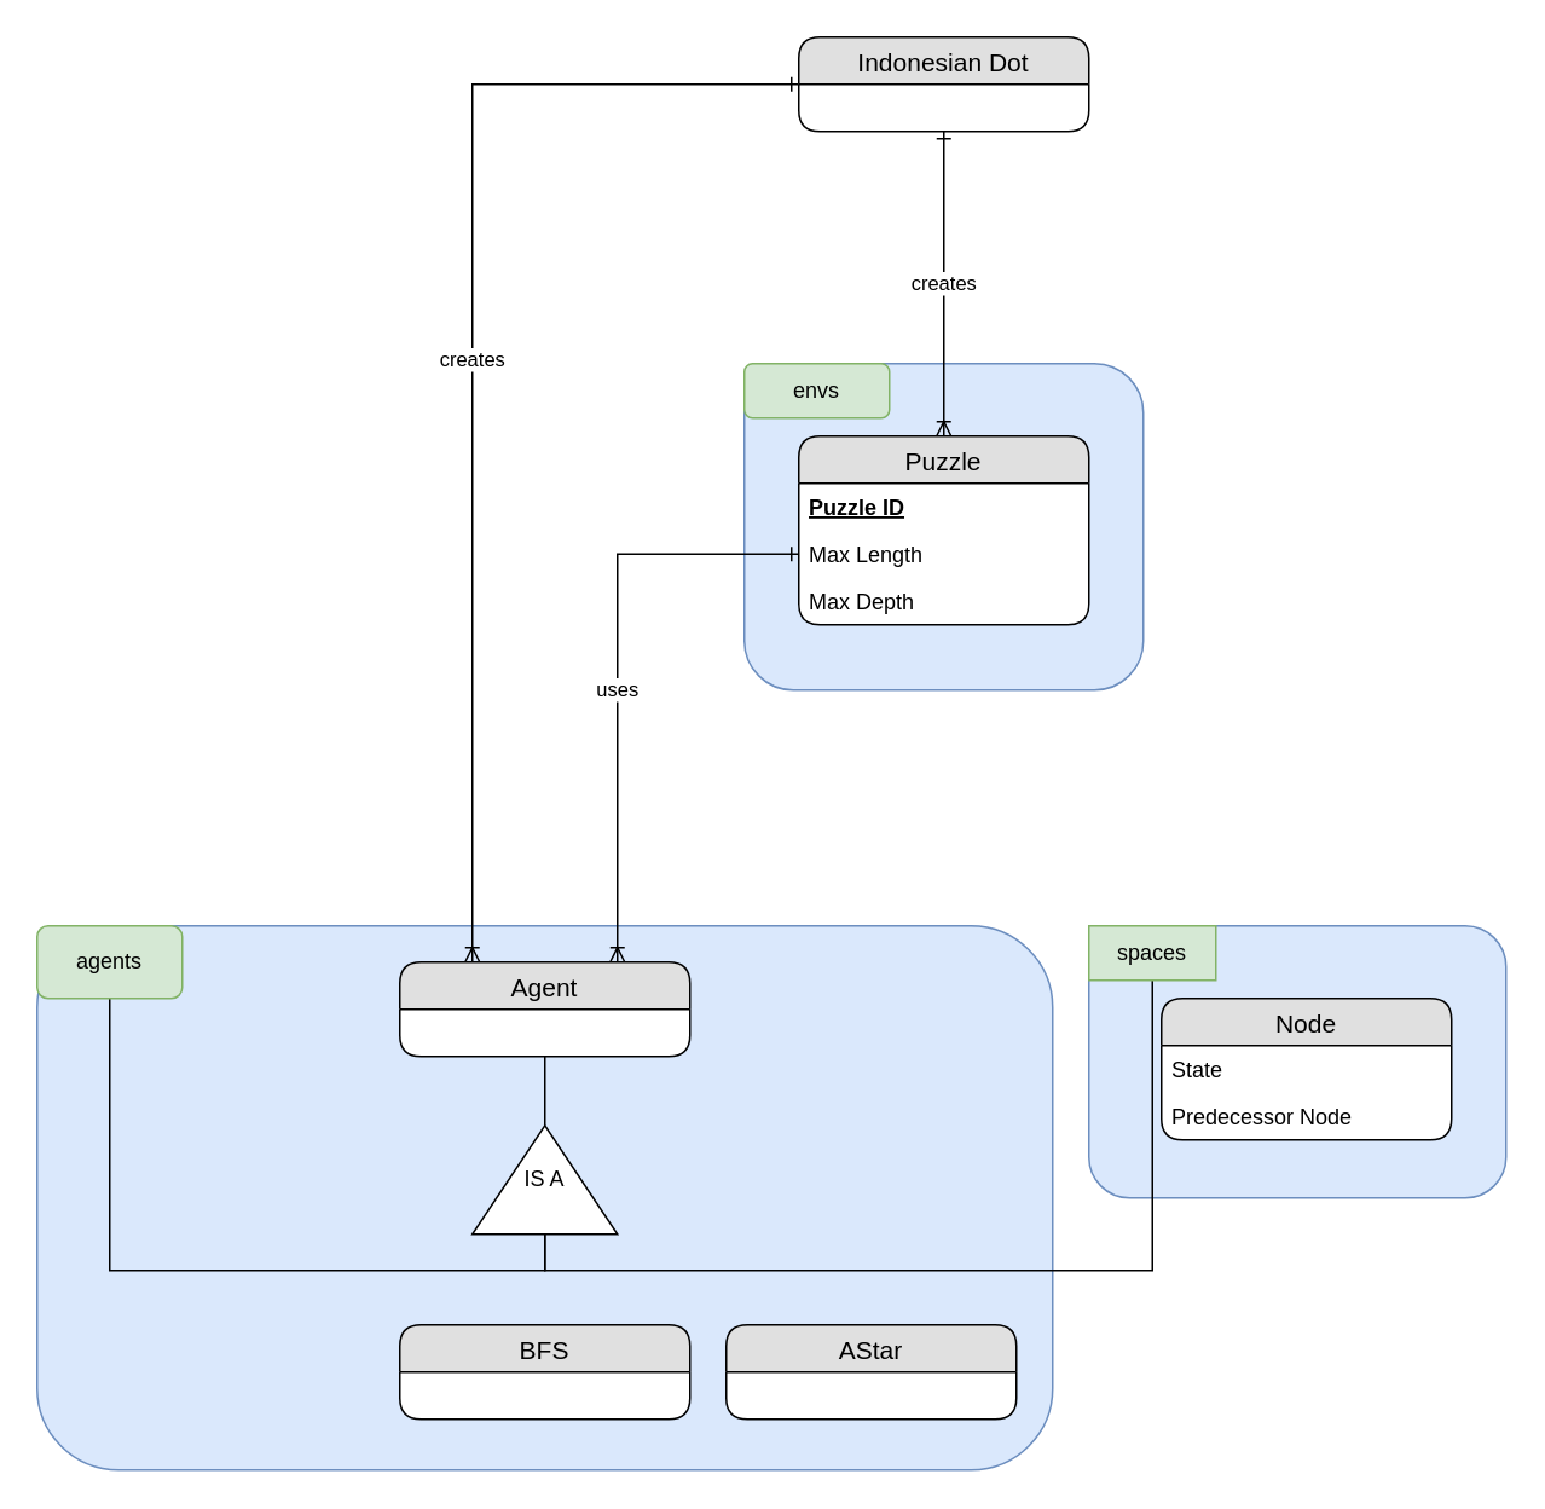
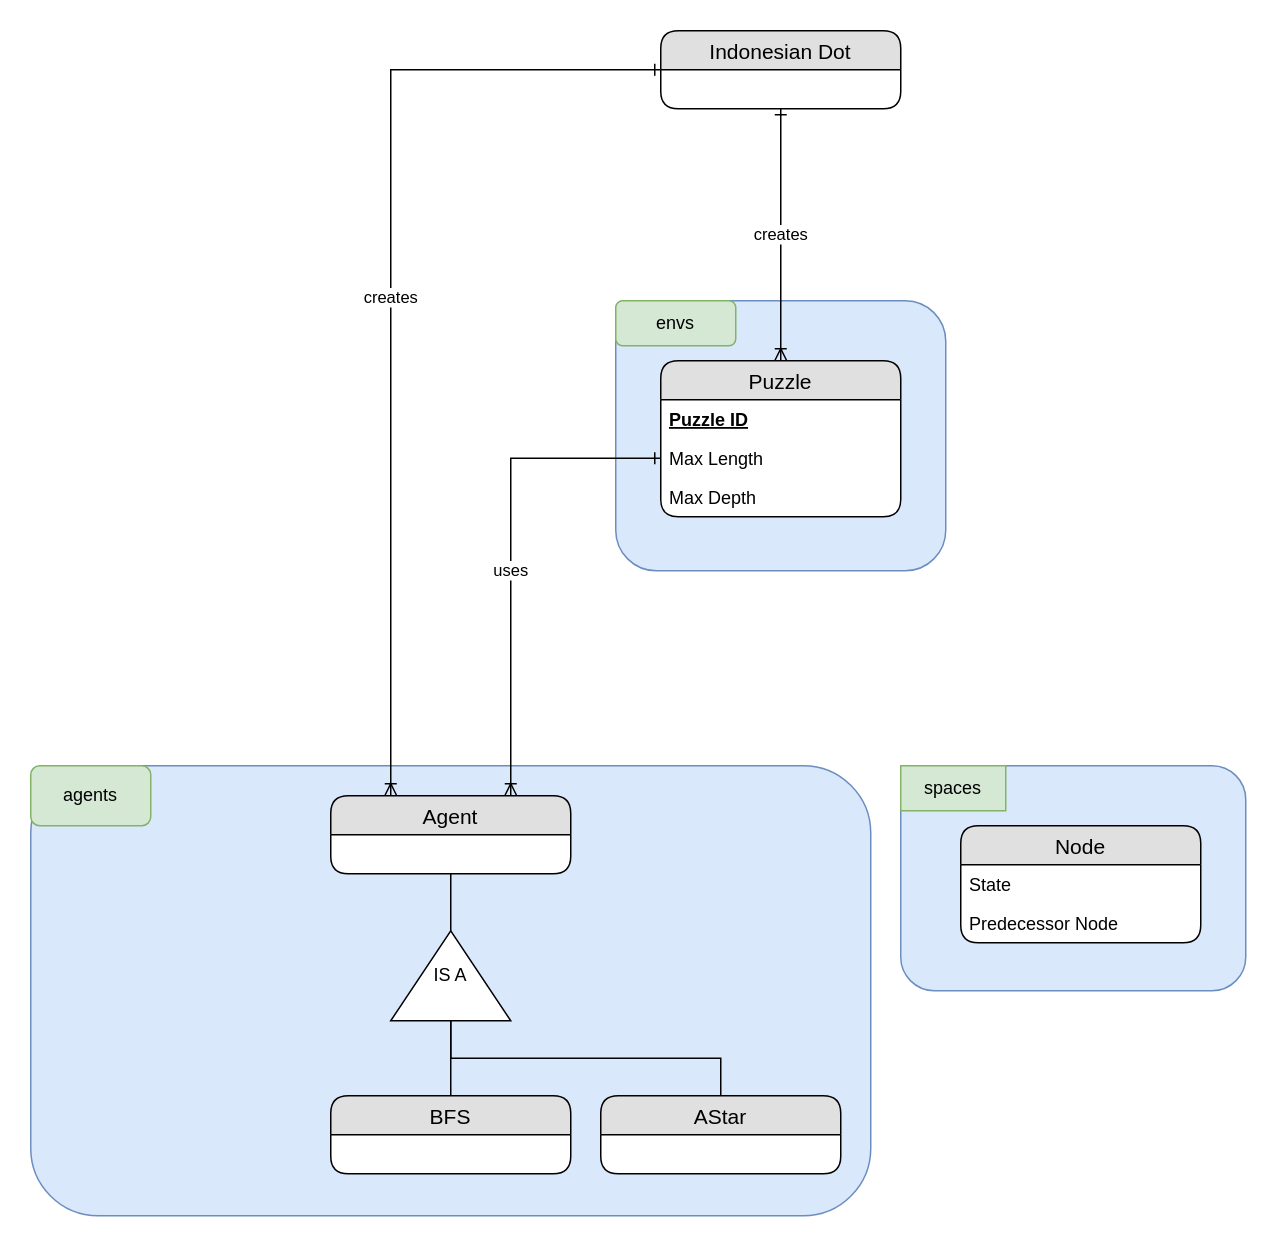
  <mxCell id="0" />
  <mxCell id="1" parent="0" />
  <mxCell id="2" value="" style="rounded=1;whiteSpace=wrap;html=1;fillColor=#dae8fc;strokeColor=#6c8ebf;" vertex="1" parent="1"><mxGeometry x="410" width="220" height="180" as="geometry" y="200" /></mxCell>
  <mxCell id="3" value="" style="rounded=1;whiteSpace=wrap;html=1;fillColor=#dae8fc;strokeColor=#6c8ebf;" vertex="1" parent="1"><mxGeometry x="600" y="510" width="230" height="150" as="geometry" /></mxCell>
  <mxCell id="4" value="" style="rounded=1;whiteSpace=wrap;html=1;fillColor=#dae8fc;strokeColor=#6c8ebf;" vertex="1" parent="1"><mxGeometry x="20" y="510" width="560" height="300" as="geometry" /></mxCell>
  <mxCell id="5" value="Node" style="swimlane;fontStyle=0;childLayout=stackLayout;horizontal=1;startSize=26;fillColor=#e0e0e0;horizontalStack=0;resizeParent=1;resizeParentMax=0;resizeLast=0;collapsible=1;marginBottom=0;swimlaneFillColor=#ffffff;align=center;fontSize=14;rounded=1;" vertex="1" parent="1"><mxGeometry x="640" y="550" width="160" height="78" as="geometry" /></mxCell>
  <mxCell id="6" value="State" style="text;strokeColor=none;fillColor=none;spacingLeft=4;spacingRight=4;overflow=hidden;rotatable=0;points=[[0,0.5],[1,0.5]];portConstraint=eastwest;fontSize=12;" vertex="1" parent="5"><mxGeometry y="26" width="160" height="26" as="geometry" /></mxCell>
  <mxCell id="7" value="Predecessor Node" style="text;strokeColor=none;fillColor=none;spacingLeft=4;spacingRight=4;overflow=hidden;rotatable=0;points=[[0,0.5],[1,0.5]];portConstraint=eastwest;fontSize=12;" vertex="1" parent="5"><mxGeometry y="52" width="160" height="26" as="geometry" /></mxCell>
  <mxCell id="8" value="Puzzle" style="swimlane;fontStyle=0;childLayout=stackLayout;horizontal=1;startSize=26;fillColor=#e0e0e0;horizontalStack=0;resizeParent=1;resizeParentMax=0;resizeLast=0;collapsible=1;marginBottom=0;swimlaneFillColor=#ffffff;align=center;fontSize=14;rounded=1;" vertex="1" parent="1"><mxGeometry x="440" y="240" width="160" height="104" as="geometry" /></mxCell>
  <mxCell id="9" value="Puzzle ID" style="text;strokeColor=none;fillColor=none;spacingLeft=4;spacingRight=4;overflow=hidden;rotatable=0;points=[[0,0.5],[1,0.5]];portConstraint=eastwest;fontSize=12;fontStyle=5" vertex="1" parent="8"><mxGeometry y="26" width="160" height="26" as="geometry" /></mxCell>
  <mxCell id="10" value="Max Length" style="text;strokeColor=none;fillColor=none;spacingLeft=4;spacingRight=4;overflow=hidden;rotatable=0;points=[[0,0.5],[1,0.5]];portConstraint=eastwest;fontSize=12;" vertex="1" parent="8"><mxGeometry y="52" width="160" height="26" as="geometry" /></mxCell>
  <mxCell id="11" value="Max Depth" style="text;strokeColor=none;fillColor=none;spacingLeft=4;spacingRight=4;overflow=hidden;rotatable=0;points=[[0,0.5],[1,0.5]];portConstraint=eastwest;fontSize=12;" vertex="1" parent="8"><mxGeometry y="78" width="160" height="26" as="geometry" /></mxCell>
  <mxCell id="12" value="Agent" style="swimlane;fontStyle=0;childLayout=stackLayout;horizontal=1;startSize=26;fillColor=#e0e0e0;horizontalStack=0;resizeParent=1;resizeParentMax=0;resizeLast=0;collapsible=1;marginBottom=0;swimlaneFillColor=#ffffff;align=center;fontSize=14;rounded=1;" vertex="1" parent="1"><mxGeometry x="220" y="530" width="160" height="52" as="geometry"><mxRectangle x="150" y="330" width="70" height="26" as="alternateBounds" /></mxGeometry></mxCell>
  <mxCell id="13" value="AStar" style="swimlane;fontStyle=0;childLayout=stackLayout;horizontal=1;startSize=26;fillColor=#e0e0e0;horizontalStack=0;resizeParent=1;resizeParentMax=0;resizeLast=0;collapsible=1;marginBottom=0;swimlaneFillColor=#ffffff;align=center;fontSize=14;rounded=1;" vertex="1" parent="1"><mxGeometry x="400" y="730" width="160" height="52" as="geometry" /></mxCell>
  <mxCell id="14" value="BFS" style="swimlane;fontStyle=0;childLayout=stackLayout;horizontal=1;startSize=26;fillColor=#e0e0e0;horizontalStack=0;resizeParent=1;resizeParentMax=0;resizeLast=0;collapsible=1;marginBottom=0;swimlaneFillColor=#ffffff;align=center;fontSize=14;rounded=1;" vertex="1" parent="1"><mxGeometry x="220" y="730" width="160" height="52" as="geometry" /></mxCell>
  <mxCell id="15" value="uses" style="edgeStyle=orthogonalEdgeStyle;rounded=0;orthogonalLoop=1;jettySize=auto;html=1;exitX=0;exitY=0.5;exitDx=0;exitDy=0;endArrow=ERoneToMany;endFill=0;startArrow=ERone;startFill=0;entryX=0.75;entryY=0;entryDx=0;entryDy=0;" edge="1" parent="1" source="10" target="12"><mxGeometry x="0.077" relative="1" as="geometry"><mxPoint as="offset" /></mxGeometry></mxCell>
- <mxCell id="16" style="edgeStyle=orthogonalEdgeStyle;rounded=0;orthogonalLoop=1;jettySize=auto;html=1;exitX=0;exitY=0.5;exitDx=0;exitDy=0;endArrow=none;endFill=0;" edge="1" parent="1" source="19" target="21"><mxGeometry relative="1" as="geometry" /></mxCell>
- <mxCell id="17" style="edgeStyle=orthogonalEdgeStyle;rounded=0;orthogonalLoop=1;jettySize=auto;html=1;exitX=0;exitY=0.5;exitDx=0;exitDy=0;endArrow=none;endFill=0;" edge="1" parent="1" source="19" target="20"><mxGeometry relative="1" as="geometry" /></mxCell>
+ <mxCell id="16" style="edgeStyle=orthogonalEdgeStyle;rounded=0;orthogonalLoop=1;jettySize=auto;html=1;exitX=0;exitY=0.5;exitDx=0;exitDy=0;endArrow=none;endFill=0;" edge="1" parent="1" source="19" target="13"><mxGeometry relative="1" as="geometry" /></mxCell>
+ <mxCell id="17" style="edgeStyle=orthogonalEdgeStyle;rounded=0;orthogonalLoop=1;jettySize=auto;html=1;exitX=0;exitY=0.5;exitDx=0;exitDy=0;endArrow=none;endFill=0;" edge="1" parent="1" source="19" target="14"><mxGeometry relative="1" as="geometry" /></mxCell>
  <mxCell id="18" style="edgeStyle=orthogonalEdgeStyle;rounded=0;orthogonalLoop=1;jettySize=auto;html=1;exitX=1;exitY=0.5;exitDx=0;exitDy=0;endArrow=none;endFill=0;" edge="1" parent="1" source="19" target="12"><mxGeometry relative="1" as="geometry" /></mxCell>
  <mxCell id="19" value="IS A" style="triangle;whiteSpace=wrap;html=1;direction=north;" vertex="1" parent="1"><mxGeometry x="260" y="620" width="80" height="60" as="geometry" /></mxCell>
  <mxCell id="20" value="agents" style="rounded=1;whiteSpace=wrap;html=1;fillColor=#d5e8d4;strokeColor=#82b366;" vertex="1" parent="1"><mxGeometry x="20" y="510" width="80" height="40" as="geometry" /></mxCell>
  <mxCell id="21" value="spaces" style="whiteSpace=wrap;html=1;fillColor=#d5e8d4;strokeColor=#82b366;rounded=0;" vertex="1" parent="1"><mxGeometry x="600" y="510" width="70" height="30" as="geometry" /></mxCell>
  <mxCell id="22" value="envs" style="rounded=1;whiteSpace=wrap;html=1;fillColor=#d5e8d4;strokeColor=#82b366;" vertex="1" parent="1"><mxGeometry x="410" width="80" height="30" as="geometry" y="200" /></mxCell>
  <mxCell id="23" value="creates" style="edgeStyle=orthogonalEdgeStyle;rounded=0;orthogonalLoop=1;jettySize=auto;html=1;exitX=0.5;exitY=1;exitDx=0;exitDy=0;startArrow=ERone;startFill=0;endArrow=ERoneToMany;endFill=0;" edge="1" parent="1" source="25" target="8"><mxGeometry relative="1" as="geometry" /></mxCell>
  <mxCell id="24" value="creates" style="edgeStyle=orthogonalEdgeStyle;rounded=0;orthogonalLoop=1;jettySize=auto;html=1;exitX=0;exitY=0.5;exitDx=0;exitDy=0;entryX=0.25;entryY=0;entryDx=0;entryDy=0;startArrow=ERone;startFill=0;endArrow=ERoneToMany;endFill=0;" edge="1" parent="1" source="25" target="12"><mxGeometry relative="1" as="geometry" /></mxCell>
  <mxCell id="25" value="Indonesian Dot" style="swimlane;fontStyle=0;childLayout=stackLayout;horizontal=1;startSize=26;fillColor=#e0e0e0;horizontalStack=0;resizeParent=1;resizeParentMax=0;resizeLast=0;collapsible=1;marginBottom=0;swimlaneFillColor=#ffffff;align=center;fontSize=14;rounded=1;" vertex="1" parent="1"><mxGeometry x="440" y="20" width="160" height="52" as="geometry" /></mxCell>
